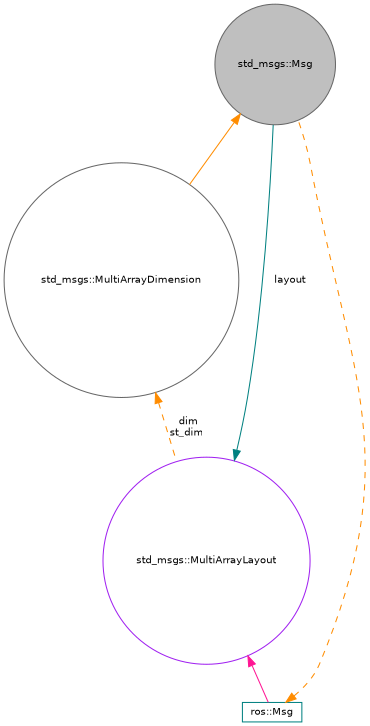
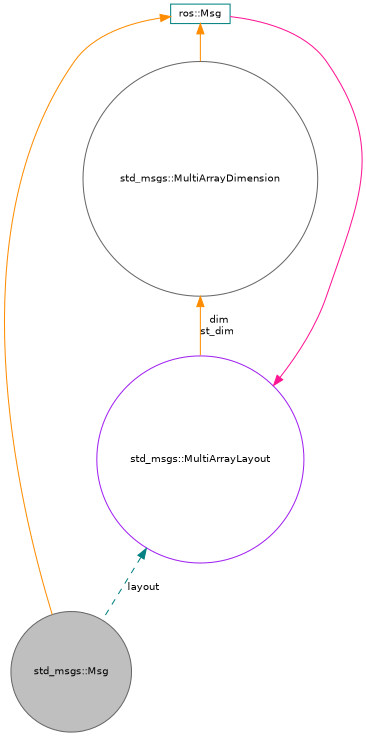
  digraph {
    node [color=gray40 fillcolor=white fontname=Helvetica fontsize=10 shape=circle style=filled]
    edge [color=darkorange dir=back fontname=Helvetica fontsize=10 labelfontname=Helvetica labelfontsize=10 style=solid]
    n1 [fillcolor=grey75 fontcolor=black height=0.2 label="std_msgs::Msg" width=0.4]
    n2 [color=teal height=0.2 label="ros::Msg" shape=box width=0.4]
    n3 [height=0.2 label="std_msgs::MultiArrayDimension" width=0.4]
    n4 [color=purple height=0.2 label="std_msgs::MultiArrayLayout" width=0.4]
-   n2 -> n1 [style=dashed]
-   n1 -> n3
-   n3 -> n4 [label=" dim\nst_dim" style=dashed]
-   n4 -> n1 [color=teal label=" layout"]
+   n2 -> n1
+   n2 -> n3
+   n3 -> n4 [label=" dim\nst_dim"]
+   n4 -> n1 [color=teal label=" layout" style=dashed]
    n4 -> n2 [color=deeppink]
  }
